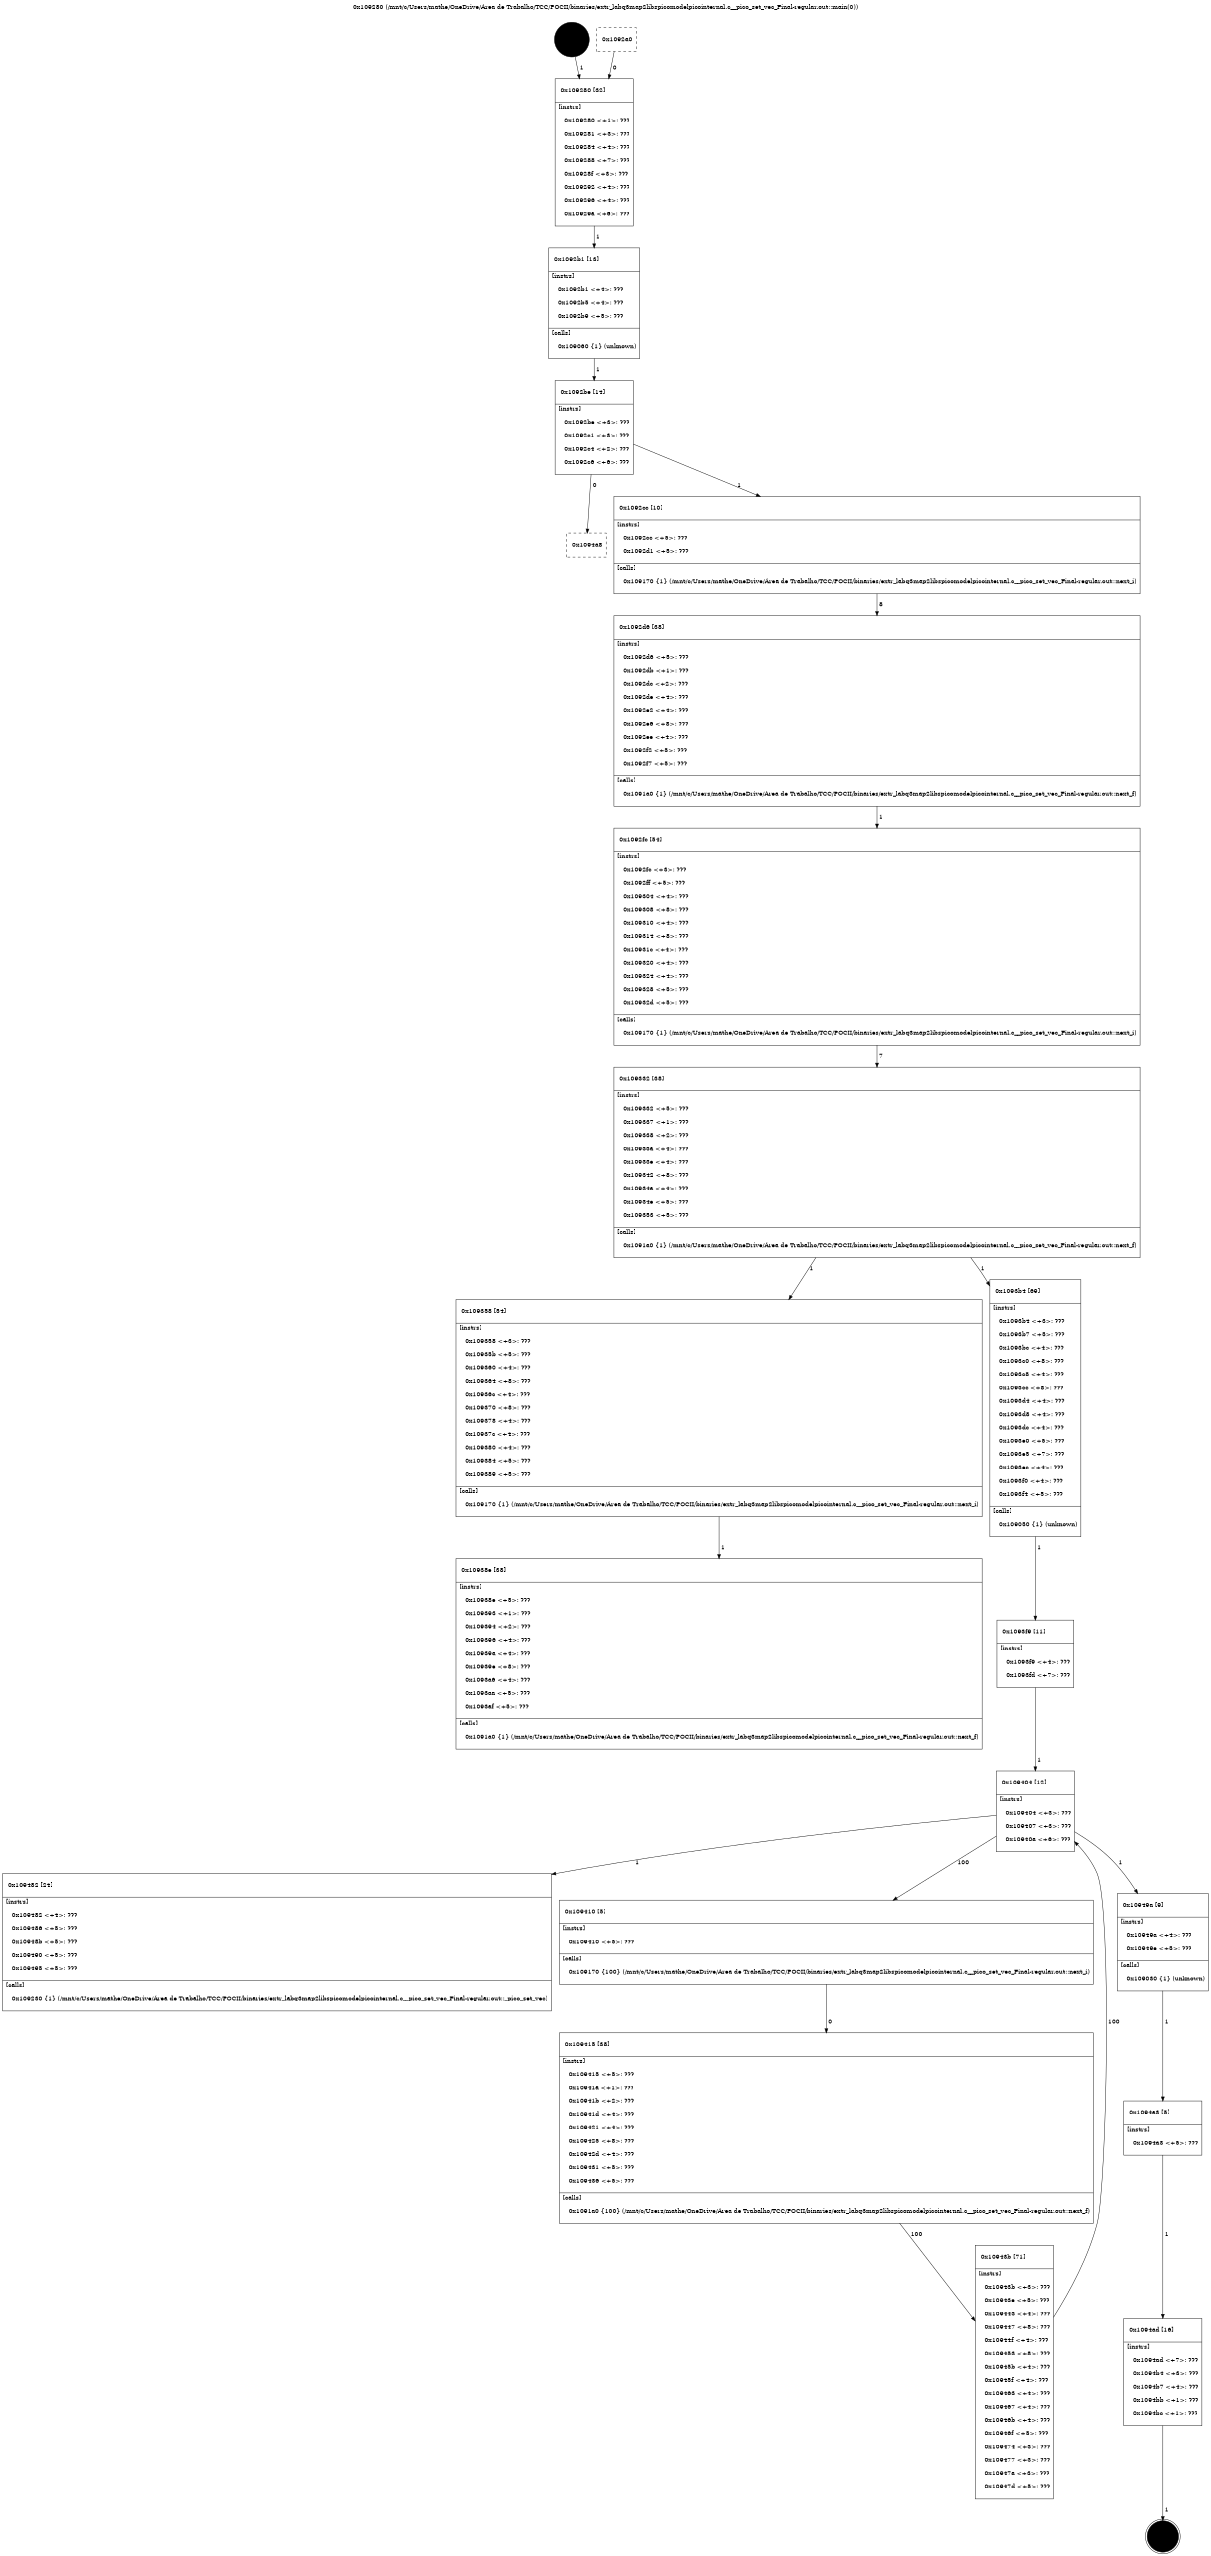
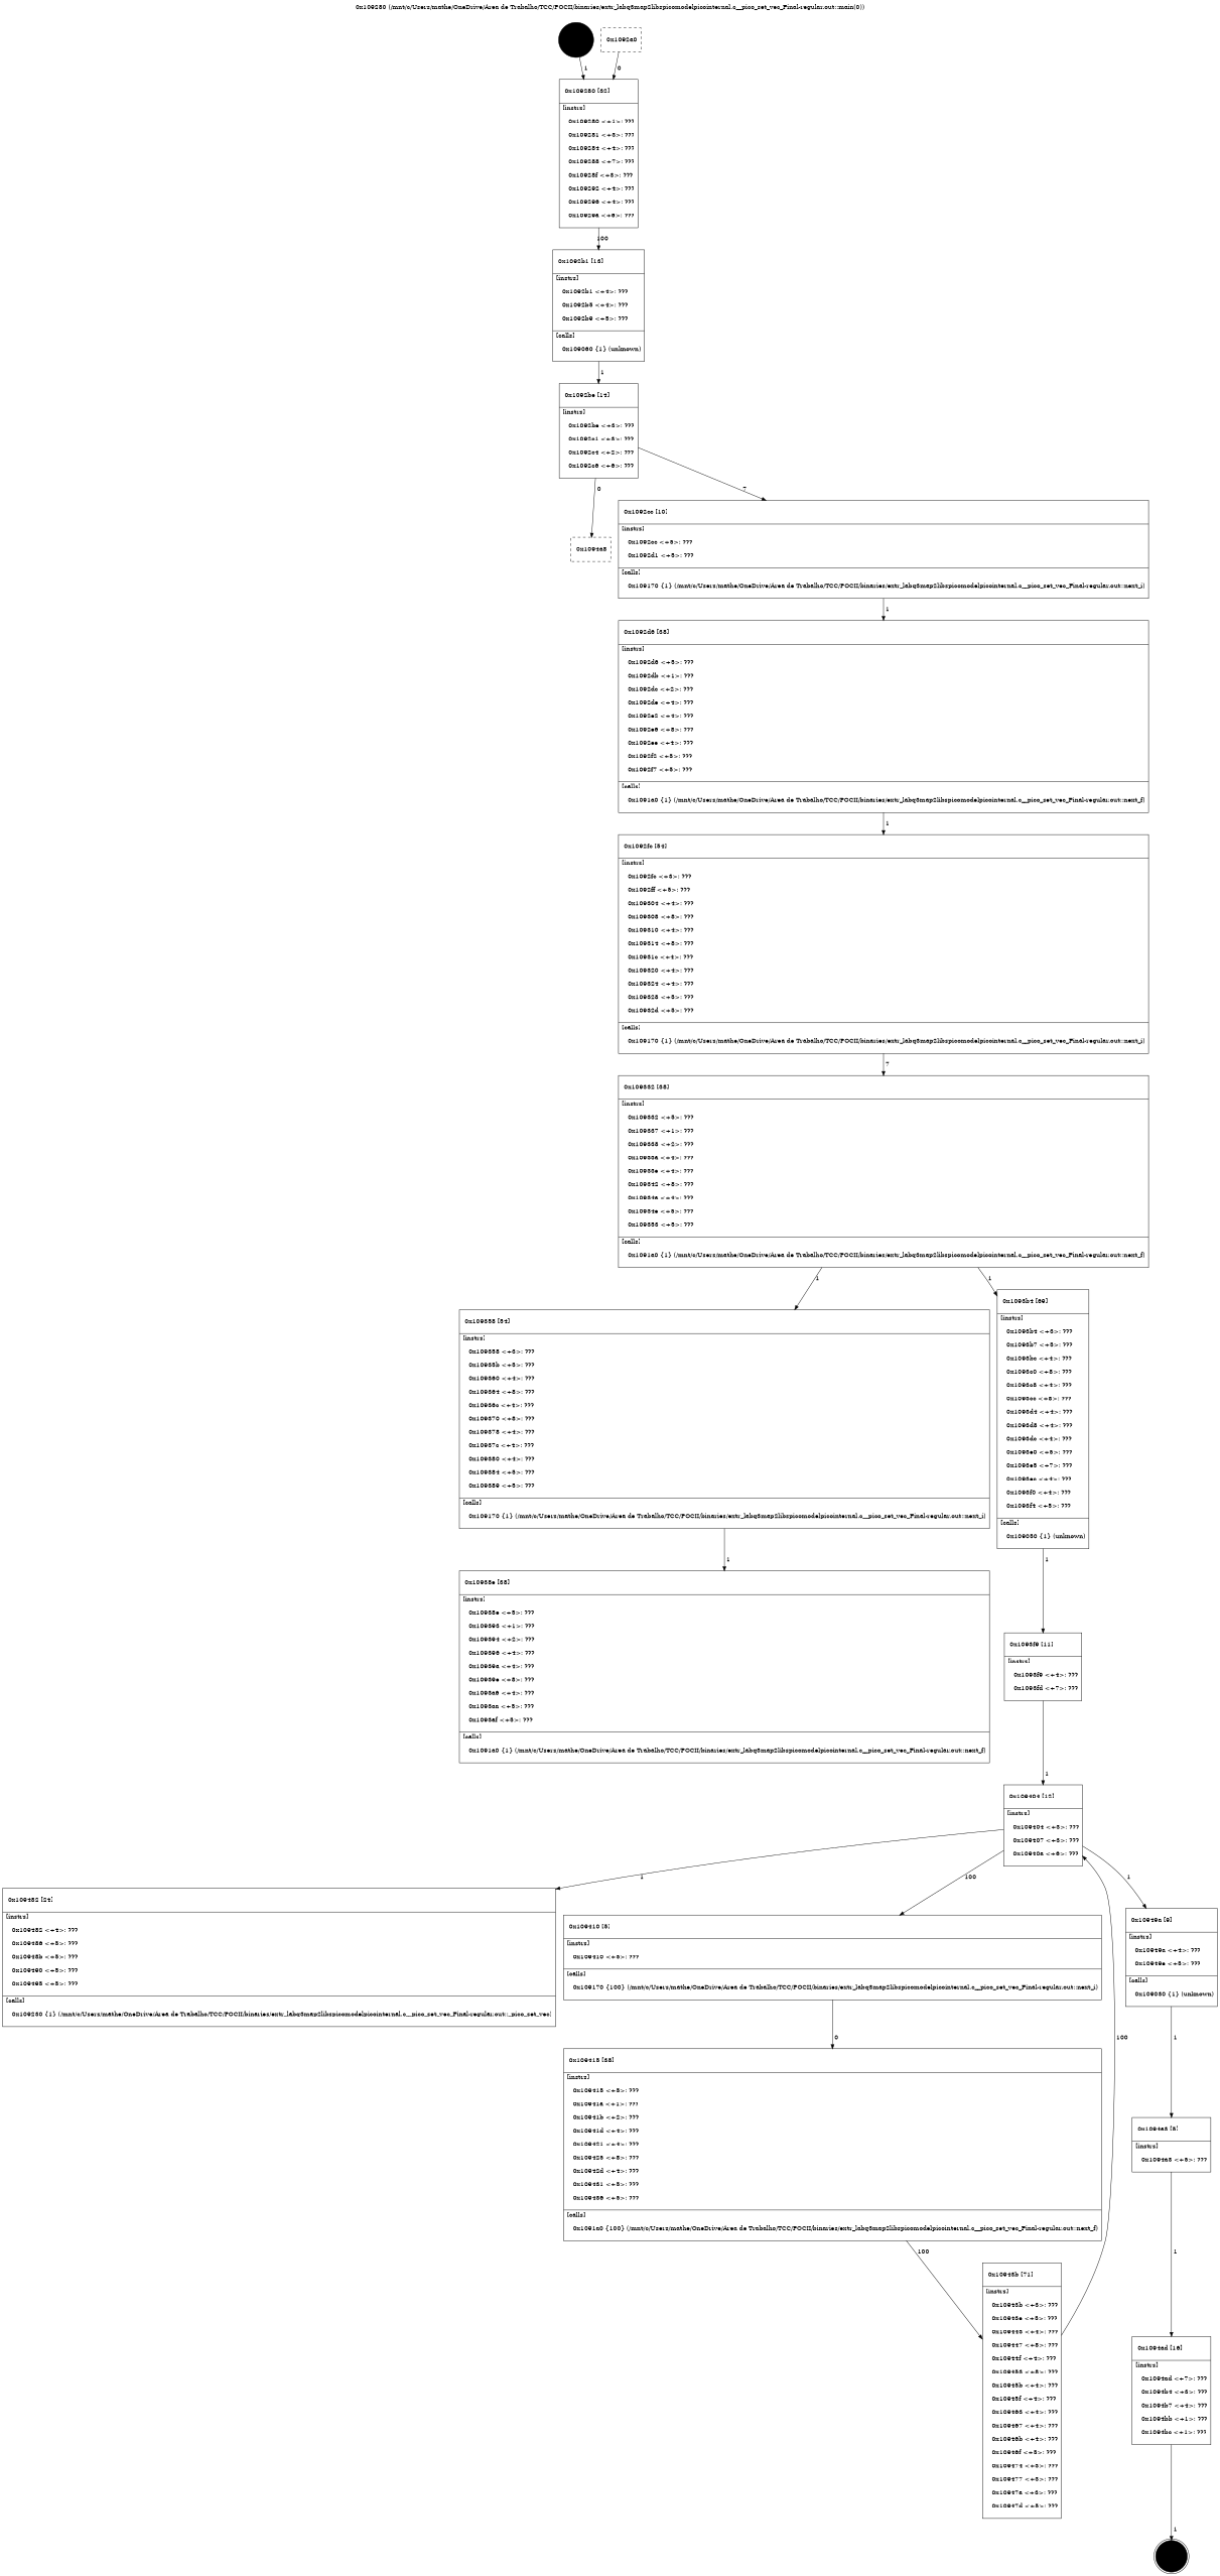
  digraph {
    label="0x109280 (/mnt/c/Users/mathe/OneDrive/Área de Trabalho/TCC/POCII/binaries/extr_labq3map2libspicomodelpicointernal.c__pico_set_vec_Final-regular.out::main(0))"
    labelloc=t
    node [shape=record]
    Entry [fillcolor=black height=0.3 shape=circle style=filled width=0.3]
    n2 [label="{\n     0x109280 [32]\l\n     | [instrs]\l\n     &nbsp;&nbsp;0x109280 \<+1\>: ???\l\n     &nbsp;&nbsp;0x109281 \<+3\>: ???\l\n     &nbsp;&nbsp;0x109284 \<+4\>: ???\l\n     &nbsp;&nbsp;0x109288 \<+7\>: ???\l\n     &nbsp;&nbsp;0x10928f \<+3\>: ???\l\n     &nbsp;&nbsp;0x109292 \<+4\>: ???\l\n     &nbsp;&nbsp;0x109296 \<+4\>: ???\l\n     &nbsp;&nbsp;0x10929a \<+6\>: ???\l\n  }"]
    n3 [label="{\n     0x1092b1 [13]\l\n     | [instrs]\l\n     &nbsp;&nbsp;0x1092b1 \<+4\>: ???\l\n     &nbsp;&nbsp;0x1092b5 \<+4\>: ???\l\n     &nbsp;&nbsp;0x1092b9 \<+5\>: ???\l\n     | [calls]\l\n     &nbsp;&nbsp;0x109060 \{1\} (unknown)\l\n  }"]
    n4 [label="{\n     0x1092be [14]\l\n     | [instrs]\l\n     &nbsp;&nbsp;0x1092be \<+3\>: ???\l\n     &nbsp;&nbsp;0x1092c1 \<+3\>: ???\l\n     &nbsp;&nbsp;0x1092c4 \<+2\>: ???\l\n     &nbsp;&nbsp;0x1092c6 \<+6\>: ???\l\n  }"]
    n5 [label="{\n     0x1092a0\l\n  }" style=dashed]
    n6 [label="{\n     0x1094a8\l\n  }" style=dashed]
    n7 [label="{\n     0x1092cc [10]\l\n     | [instrs]\l\n     &nbsp;&nbsp;0x1092cc \<+5\>: ???\l\n     &nbsp;&nbsp;0x1092d1 \<+5\>: ???\l\n     | [calls]\l\n     &nbsp;&nbsp;0x109170 \{1\} (/mnt/c/Users/mathe/OneDrive/Área de Trabalho/TCC/POCII/binaries/extr_labq3map2libspicomodelpicointernal.c__pico_set_vec_Final-regular.out::next_i)\l\n  }"]
    n8 [label="{\n     0x1092d6 [38]\l\n     | [instrs]\l\n     &nbsp;&nbsp;0x1092d6 \<+5\>: ???\l\n     &nbsp;&nbsp;0x1092db \<+1\>: ???\l\n     &nbsp;&nbsp;0x1092dc \<+2\>: ???\l\n     &nbsp;&nbsp;0x1092de \<+4\>: ???\l\n     &nbsp;&nbsp;0x1092e2 \<+4\>: ???\l\n     &nbsp;&nbsp;0x1092e6 \<+8\>: ???\l\n     &nbsp;&nbsp;0x1092ee \<+4\>: ???\l\n     &nbsp;&nbsp;0x1092f2 \<+5\>: ???\l\n     &nbsp;&nbsp;0x1092f7 \<+5\>: ???\l\n     | [calls]\l\n     &nbsp;&nbsp;0x1091a0 \{1\} (/mnt/c/Users/mathe/OneDrive/Área de Trabalho/TCC/POCII/binaries/extr_labq3map2libspicomodelpicointernal.c__pico_set_vec_Final-regular.out::next_f)\l\n  }"]
    n9 [label="{\n     0x1092fc [54]\l\n     | [instrs]\l\n     &nbsp;&nbsp;0x1092fc \<+3\>: ???\l\n     &nbsp;&nbsp;0x1092ff \<+5\>: ???\l\n     &nbsp;&nbsp;0x109304 \<+4\>: ???\l\n     &nbsp;&nbsp;0x109308 \<+8\>: ???\l\n     &nbsp;&nbsp;0x109310 \<+4\>: ???\l\n     &nbsp;&nbsp;0x109314 \<+8\>: ???\l\n     &nbsp;&nbsp;0x10931c \<+4\>: ???\l\n     &nbsp;&nbsp;0x109320 \<+4\>: ???\l\n     &nbsp;&nbsp;0x109324 \<+4\>: ???\l\n     &nbsp;&nbsp;0x109328 \<+5\>: ???\l\n     &nbsp;&nbsp;0x10932d \<+5\>: ???\l\n     | [calls]\l\n     &nbsp;&nbsp;0x109170 \{1\} (/mnt/c/Users/mathe/OneDrive/Área de Trabalho/TCC/POCII/binaries/extr_labq3map2libspicomodelpicointernal.c__pico_set_vec_Final-regular.out::next_i)\l\n  }"]
    Exit [fillcolor=black height=0.3 peripheries=2 shape=circle style=filled width=0.3]
    n11 [label="{\n     0x109332 [38]\l\n     | [instrs]\l\n     &nbsp;&nbsp;0x109332 \<+5\>: ???\l\n     &nbsp;&nbsp;0x109337 \<+1\>: ???\l\n     &nbsp;&nbsp;0x109338 \<+2\>: ???\l\n     &nbsp;&nbsp;0x10933a \<+4\>: ???\l\n     &nbsp;&nbsp;0x10933e \<+4\>: ???\l\n     &nbsp;&nbsp;0x109342 \<+8\>: ???\l\n     &nbsp;&nbsp;0x10934a \<+4\>: ???\l\n     &nbsp;&nbsp;0x10934e \<+5\>: ???\l\n     &nbsp;&nbsp;0x109353 \<+5\>: ???\l\n     | [calls]\l\n     &nbsp;&nbsp;0x1091a0 \{1\} (/mnt/c/Users/mathe/OneDrive/Área de Trabalho/TCC/POCII/binaries/extr_labq3map2libspicomodelpicointernal.c__pico_set_vec_Final-regular.out::next_f)\l\n  }"]
    n12 [label="{\n     0x109358 [54]\l\n     | [instrs]\l\n     &nbsp;&nbsp;0x109358 \<+3\>: ???\l\n     &nbsp;&nbsp;0x10935b \<+5\>: ???\l\n     &nbsp;&nbsp;0x109360 \<+4\>: ???\l\n     &nbsp;&nbsp;0x109364 \<+8\>: ???\l\n     &nbsp;&nbsp;0x10936c \<+4\>: ???\l\n     &nbsp;&nbsp;0x109370 \<+8\>: ???\l\n     &nbsp;&nbsp;0x109378 \<+4\>: ???\l\n     &nbsp;&nbsp;0x10937c \<+4\>: ???\l\n     &nbsp;&nbsp;0x109380 \<+4\>: ???\l\n     &nbsp;&nbsp;0x109384 \<+5\>: ???\l\n     &nbsp;&nbsp;0x109389 \<+5\>: ???\l\n     | [calls]\l\n     &nbsp;&nbsp;0x109170 \{1\} (/mnt/c/Users/mathe/OneDrive/Área de Trabalho/TCC/POCII/binaries/extr_labq3map2libspicomodelpicointernal.c__pico_set_vec_Final-regular.out::next_i)\l\n  }"]
    n13 [label="{\n     0x1093b4 [69]\l\n     | [instrs]\l\n     &nbsp;&nbsp;0x1093b4 \<+3\>: ???\l\n     &nbsp;&nbsp;0x1093b7 \<+5\>: ???\l\n     &nbsp;&nbsp;0x1093bc \<+4\>: ???\l\n     &nbsp;&nbsp;0x1093c0 \<+8\>: ???\l\n     &nbsp;&nbsp;0x1093c8 \<+4\>: ???\l\n     &nbsp;&nbsp;0x1093cc \<+8\>: ???\l\n     &nbsp;&nbsp;0x1093d4 \<+4\>: ???\l\n     &nbsp;&nbsp;0x1093d8 \<+4\>: ???\l\n     &nbsp;&nbsp;0x1093dc \<+4\>: ???\l\n     &nbsp;&nbsp;0x1093e0 \<+5\>: ???\l\n     &nbsp;&nbsp;0x1093e5 \<+7\>: ???\l\n     &nbsp;&nbsp;0x1093ec \<+4\>: ???\l\n     &nbsp;&nbsp;0x1093f0 \<+4\>: ???\l\n     &nbsp;&nbsp;0x1093f4 \<+5\>: ???\l\n     | [calls]\l\n     &nbsp;&nbsp;0x109050 \{1\} (unknown)\l\n  }"]
    n14 [label="{\n     0x10938e [38]\l\n     | [instrs]\l\n     &nbsp;&nbsp;0x10938e \<+5\>: ???\l\n     &nbsp;&nbsp;0x109393 \<+1\>: ???\l\n     &nbsp;&nbsp;0x109394 \<+2\>: ???\l\n     &nbsp;&nbsp;0x109396 \<+4\>: ???\l\n     &nbsp;&nbsp;0x10939a \<+4\>: ???\l\n     &nbsp;&nbsp;0x10939e \<+8\>: ???\l\n     &nbsp;&nbsp;0x1093a6 \<+4\>: ???\l\n     &nbsp;&nbsp;0x1093aa \<+5\>: ???\l\n     &nbsp;&nbsp;0x1093af \<+5\>: ???\l\n     | [calls]\l\n     &nbsp;&nbsp;0x1091a0 \{1\} (/mnt/c/Users/mathe/OneDrive/Área de Trabalho/TCC/POCII/binaries/extr_labq3map2libspicomodelpicointernal.c__pico_set_vec_Final-regular.out::next_f)\l\n  }"]
    n15 [label="{\n     0x1093f9 [11]\l\n     | [instrs]\l\n     &nbsp;&nbsp;0x1093f9 \<+4\>: ???\l\n     &nbsp;&nbsp;0x1093fd \<+7\>: ???\l\n  }"]
    n16 [label="{\n     0x109404 [12]\l\n     | [instrs]\l\n     &nbsp;&nbsp;0x109404 \<+3\>: ???\l\n     &nbsp;&nbsp;0x109407 \<+3\>: ???\l\n     &nbsp;&nbsp;0x10940a \<+6\>: ???\l\n  }"]
    n17 [label="{\n     0x109482 [24]\l\n     | [instrs]\l\n     &nbsp;&nbsp;0x109482 \<+4\>: ???\l\n     &nbsp;&nbsp;0x109486 \<+5\>: ???\l\n     &nbsp;&nbsp;0x10948b \<+5\>: ???\l\n     &nbsp;&nbsp;0x109490 \<+5\>: ???\l\n     &nbsp;&nbsp;0x109495 \<+5\>: ???\l\n     | [calls]\l\n     &nbsp;&nbsp;0x109230 \{1\} (/mnt/c/Users/mathe/OneDrive/Área de Trabalho/TCC/POCII/binaries/extr_labq3map2libspicomodelpicointernal.c__pico_set_vec_Final-regular.out::_pico_set_vec)\l\n  }"]
    n18 [label="{\n     0x109410 [5]\l\n     | [instrs]\l\n     &nbsp;&nbsp;0x109410 \<+5\>: ???\l\n     | [calls]\l\n     &nbsp;&nbsp;0x109170 \{100\} (/mnt/c/Users/mathe/OneDrive/Área de Trabalho/TCC/POCII/binaries/extr_labq3map2libspicomodelpicointernal.c__pico_set_vec_Final-regular.out::next_i)\l\n  }"]
    n19 [label="{\n     0x10949a [9]\l\n     | [instrs]\l\n     &nbsp;&nbsp;0x10949a \<+4\>: ???\l\n     &nbsp;&nbsp;0x10949e \<+5\>: ???\l\n     | [calls]\l\n     &nbsp;&nbsp;0x109030 \{1\} (unknown)\l\n  }"]
    n20 [label="{\n     0x109415 [38]\l\n     | [instrs]\l\n     &nbsp;&nbsp;0x109415 \<+5\>: ???\l\n     &nbsp;&nbsp;0x10941a \<+1\>: ???\l\n     &nbsp;&nbsp;0x10941b \<+2\>: ???\l\n     &nbsp;&nbsp;0x10941d \<+4\>: ???\l\n     &nbsp;&nbsp;0x109421 \<+4\>: ???\l\n     &nbsp;&nbsp;0x109425 \<+8\>: ???\l\n     &nbsp;&nbsp;0x10942d \<+4\>: ???\l\n     &nbsp;&nbsp;0x109431 \<+5\>: ???\l\n     &nbsp;&nbsp;0x109436 \<+5\>: ???\l\n     | [calls]\l\n     &nbsp;&nbsp;0x1091a0 \{100\} (/mnt/c/Users/mathe/OneDrive/Área de Trabalho/TCC/POCII/binaries/extr_labq3map2libspicomodelpicointernal.c__pico_set_vec_Final-regular.out::next_f)\l\n  }"]
    n21 [label="{\n     0x1094a3 [5]\l\n     | [instrs]\l\n     &nbsp;&nbsp;0x1094a3 \<+5\>: ???\l\n  }"]
    n22 [label="{\n     0x10943b [71]\l\n     | [instrs]\l\n     &nbsp;&nbsp;0x10943b \<+3\>: ???\l\n     &nbsp;&nbsp;0x10943e \<+5\>: ???\l\n     &nbsp;&nbsp;0x109443 \<+4\>: ???\l\n     &nbsp;&nbsp;0x109447 \<+8\>: ???\l\n     &nbsp;&nbsp;0x10944f \<+4\>: ???\l\n     &nbsp;&nbsp;0x109453 \<+8\>: ???\l\n     &nbsp;&nbsp;0x10945b \<+4\>: ???\l\n     &nbsp;&nbsp;0x10945f \<+4\>: ???\l\n     &nbsp;&nbsp;0x109463 \<+4\>: ???\l\n     &nbsp;&nbsp;0x109467 \<+4\>: ???\l\n     &nbsp;&nbsp;0x10946b \<+4\>: ???\l\n     &nbsp;&nbsp;0x10946f \<+5\>: ???\l\n     &nbsp;&nbsp;0x109474 \<+3\>: ???\l\n     &nbsp;&nbsp;0x109477 \<+3\>: ???\l\n     &nbsp;&nbsp;0x10947a \<+3\>: ???\l\n     &nbsp;&nbsp;0x10947d \<+5\>: ???\l\n  }"]
    n23 [label="{\n     0x1094ad [16]\l\n     | [instrs]\l\n     &nbsp;&nbsp;0x1094ad \<+7\>: ???\l\n     &nbsp;&nbsp;0x1094b4 \<+3\>: ???\l\n     &nbsp;&nbsp;0x1094b7 \<+4\>: ???\l\n     &nbsp;&nbsp;0x1094bb \<+1\>: ???\l\n     &nbsp;&nbsp;0x1094bc \<+1\>: ???\l\n  }"]
    Entry -> n2 [label=" 1"]
-   n2 -> n3 [label=" 1"]
+   n2 -> n3 [label=" 100"]
    n3 -> n4 [label=" 1"]
    n4 -> n6 [label=" 0"]
-   n4 -> n7 [label=" 1"]
+   n4 -> n7 [label=" 7"]
    n5 -> n2 [label=" 0"]
-   n7 -> n8 [label=" 8"]
+   n7 -> n8 [label=" 1"]
    n8 -> n9 [label=" 1"]
    n9 -> n11 [label=" 7"]
    n11 -> n12 [label=" 1"]
    n11 -> n13 [label=" 1"]
    n12 -> n14 [label=" 1"]
    n13 -> n15 [label=" 1"]
    n15 -> n16 [label=" 1"]
    n16 -> n17 [label=" 1"]
    n16 -> n18 [label=" 100"]
    n16 -> n19 [label=" 1"]
    n18 -> n20 [label=" 0"]
    n19 -> n21 [label=" 1"]
    n20 -> n22 [label=" 100"]
    n21 -> n23 [label=" 1"]
    n22 -> n16 [label=" 100"]
    n23 -> Exit [label=" 1"]
  }
